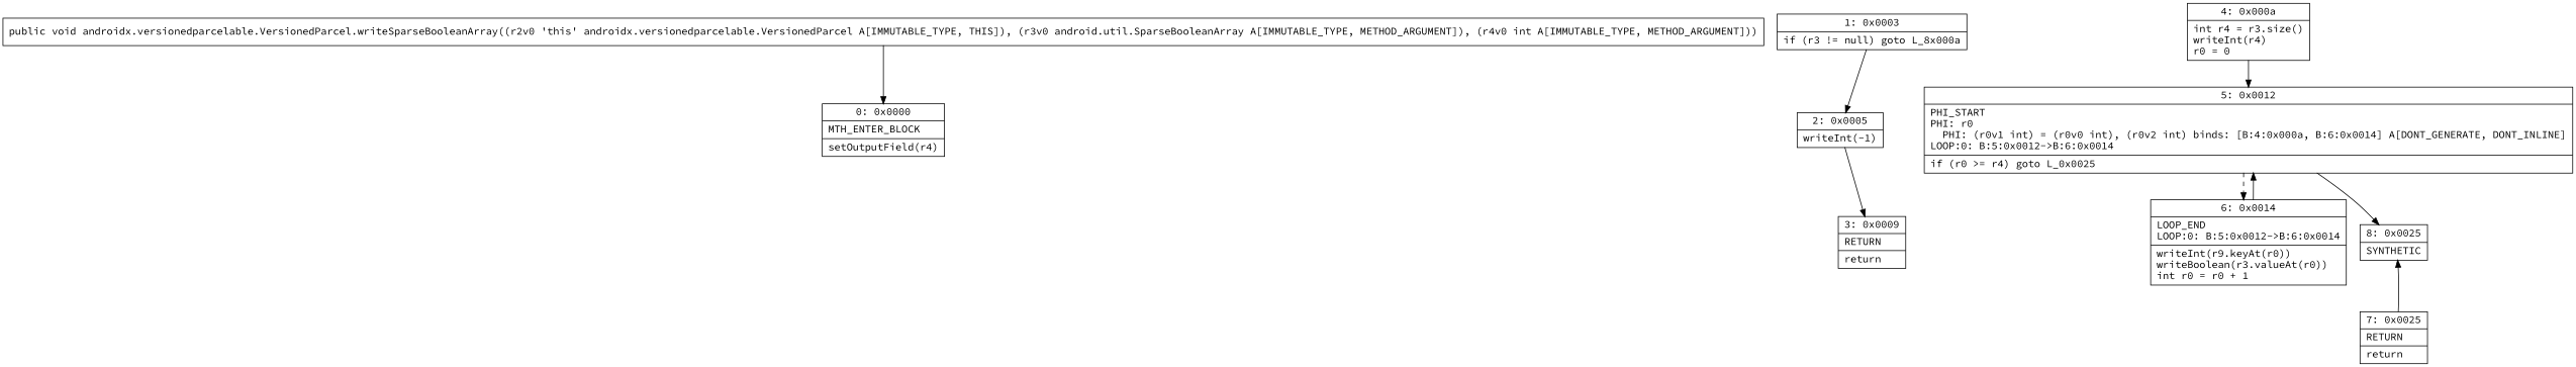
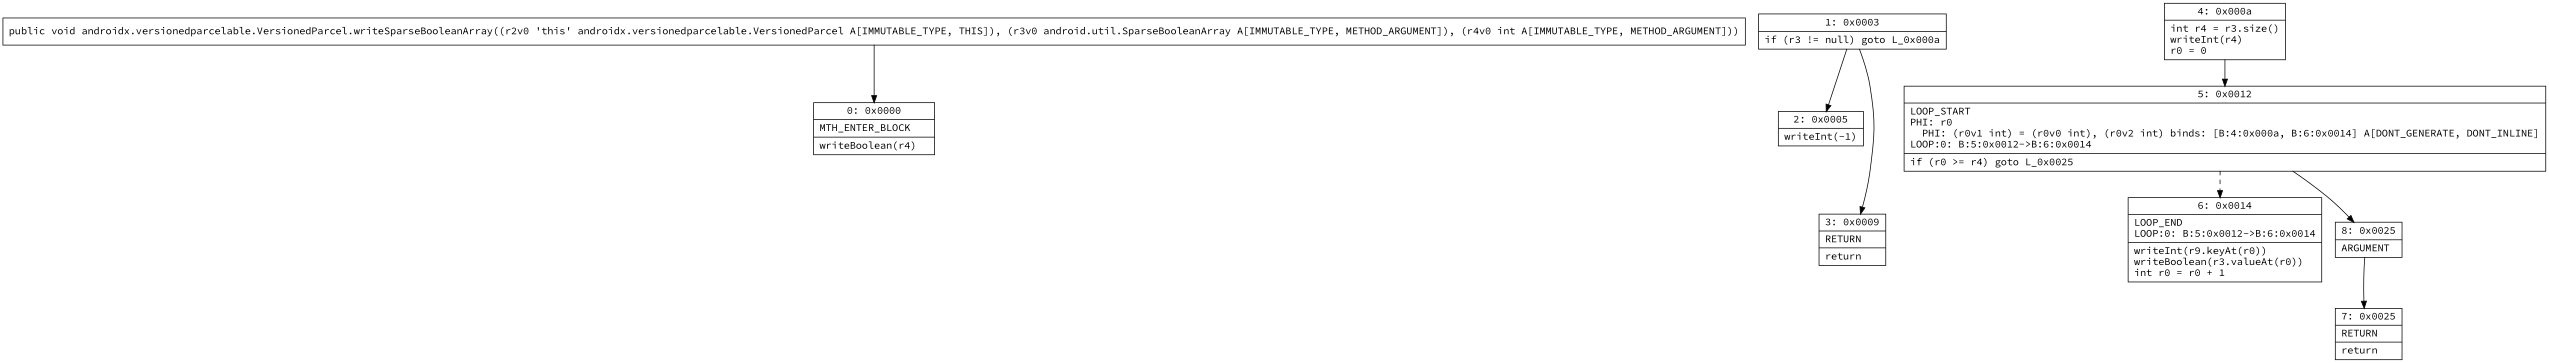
  digraph {
    fontname="Source Code Pro"
    node [fontname="Source Code Pro" shape=record]
    edge [fontname="Source Code Pro"]
-   n1 [label="{0\:\ 0x0000|MTH_ENTER_BLOCK\l|setOutputField(r4)\l}"]
-   n2 [label="{1\:\ 0x0003|if (r3 != null) goto L_8x000a\l}"]
+   n1 [label="{0\:\ 0x0000|MTH_ENTER_BLOCK\l|writeBoolean(r4)\l}"]
+   n2 [label="{1\:\ 0x0003|if (r3 != null) goto L_0x000a\l}"]
    n3 [label="{2\:\ 0x0005|writeInt(\-1)\l}"]
    n4 [label="{3\:\ 0x0009|RETURN\l|return\l}"]
    n5 [label="{4\:\ 0x000a|int r4 = r3.size()\lwriteInt(r4)\lr0 = 0\l}"]
-   n6 [label="{5\:\ 0x0012|PHI_START\lPHI: r0 \l  PHI: (r0v1 int) = (r0v0 int), (r0v2 int) binds: [B:4:0x000a, B:6:0x0014] A[DONT_GENERATE, DONT_INLINE]\lLOOP:0: B:5:0x0012\-\>B:6:0x0014\l|if (r0 \>= r4) goto L_0x0025\l}"]
+   n6 [label="{5\:\ 0x0012|LOOP_START\lPHI: r0 \l  PHI: (r0v1 int) = (r0v0 int), (r0v2 int) binds: [B:4:0x000a, B:6:0x0014] A[DONT_GENERATE, DONT_INLINE]\lLOOP:0: B:5:0x0012\-\>B:6:0x0014\l|if (r0 \>= r4) goto L_0x0025\l}"]
    n7 [label="{6\:\ 0x0014|LOOP_END\lLOOP:0: B:5:0x0012\-\>B:6:0x0014\l|writeInt(r9.keyAt(r0))\lwriteBoolean(r3.valueAt(r0))\lint r0 = r0 + 1\l}"]
-   n8 [label="{8\:\ 0x0025|SYNTHETIC\l}"]
+   n8 [label="{8\:\ 0x0025|ARGUMENT\l}"]
    n9 [label="{7\:\ 0x0025|RETURN\l|return\l}"]
    n10 [label="{public void androidx.versionedparcelable.VersionedParcel.writeSparseBooleanArray((r2v0 'this' androidx.versionedparcelable.VersionedParcel A[IMMUTABLE_TYPE, THIS]), (r3v0 android.util.SparseBooleanArray A[IMMUTABLE_TYPE, METHOD_ARGUMENT]), (r4v0 int A[IMMUTABLE_TYPE, METHOD_ARGUMENT])) }"]
    n2 -> n3 [style=solid]
-   n3 -> n4
+   n2 -> n4
    n5 -> n6
    n6 -> n7 [style=dashed]
    n6 -> n8
-   n7 -> n6
-   n9 -> n8
+   n8 -> n9
    n10 -> n1
  }
